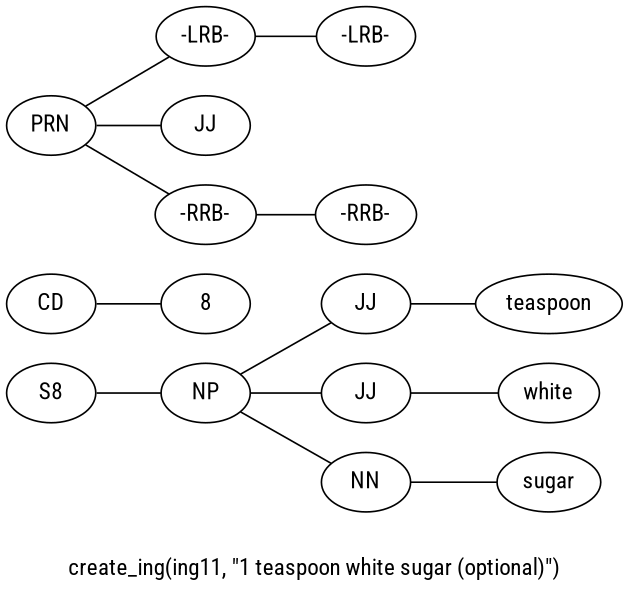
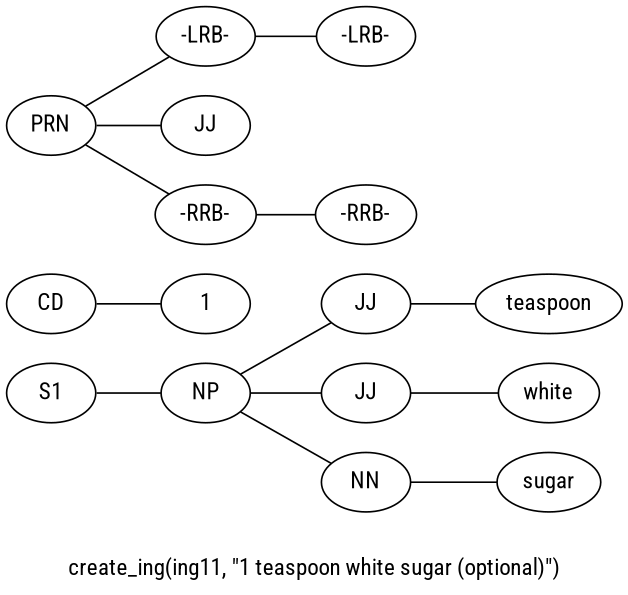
  graph {
    fontname="Roboto Condensed"
    label="create_ing(ing11, \"1 teaspoon white sugar (optional)\")"
    rankdir=LR
    node [fontname="Roboto Condensed"]
    edge [fontname="Roboto Condensed"]
-   n1 [label=S8]
+   n1 [label=S1]
    n2 [label=NP]
    n3 [label=JJ]
    n4 [label=JJ]
    n5 [label=NN]
    n6 [label=CD]
-   n7 [label=8]
+   n7 [label=1]
    n8 [label=teaspoon]
    n9 [label=white]
    n10 [label=sugar]
    n11 [label=PRN]
    n12 [label="-LRB-"]
    n13 [label=JJ]
    n14 [label="-RRB-"]
    n15 [label="-LRB-"]
    n16 [label="-RRB-"]
    n1 -- n2
    n2 -- n3
    n2 -- n4
    n2 -- n5
    n3 -- n8
    n4 -- n9
    n5 -- n10
    n6 -- n7
    n11 -- n12
    n11 -- n13
    n11 -- n14
    n12 -- n15
    n14 -- n16
  }
